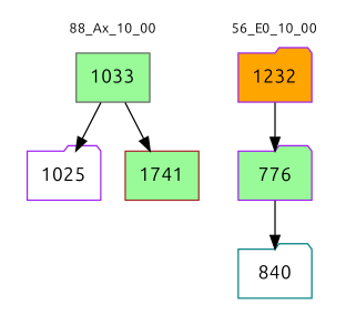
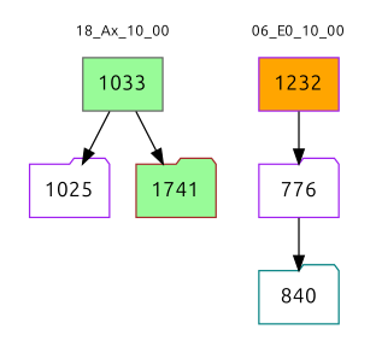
  digraph {
    fontname=Ubuntu
    node [color=purple fillcolor=white fontname=Ubuntu shape=folder style=filled]
    edge [color=black fontname=Ubuntu]
    n1 [color=gray40 fillcolor=palegreen label=1033 shape=box]
    n2 [label=1025]
-   n3 [color=brown fillcolor=palegreen label=1741 shape=box]
-   n4 [fillcolor=palegreen label=776]
+   n3 [color=brown fillcolor=palegreen label=1741]
+   n4 [label=776]
    n5 [color=teal label=840]
-   n6 [fillcolor=orange label=1232]
+   n6 [fillcolor=orange label=1232 shape=box]
    subgraph cluster_1 {
      color=white
      fontsize=10
-     label="88_Ax_10_00"
+     label="18_Ax_10_00"
      n1
      n2
      n3
    }
    subgraph cluster_2 {
      color=white
      fontsize=10
-     label="56_E0_10_00"
+     label="06_E0_10_00"
      n4
      n5
      n6
    }
    n1 -> n2
    n1 -> n3
    n4 -> n5
    n6 -> n4
  }
